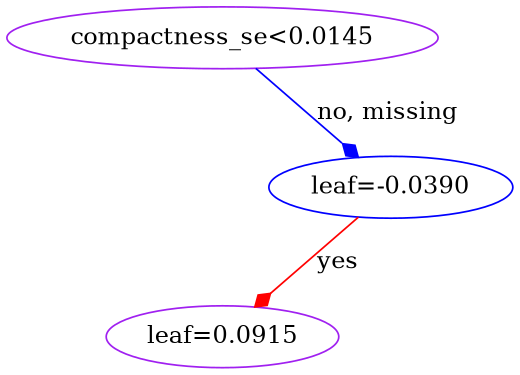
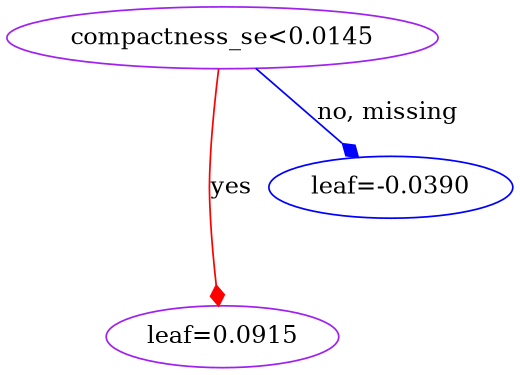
  digraph {
    rankdir=UD
    node [color=purple]
    edge [arrowhead=diamond]
    n1 [label="compactness_se<0.0145"]
    n2 [label="leaf=0.0915"]
    n3 [color=blue label="leaf=-0.0390"]
-   n3 -> n2 [color="#FF0000" label=yes]
+   n1 -> n2 [color="#FF0000" label=yes]
    n1 -> n3 [color="#0000FF" label="no, missing"]
  }
